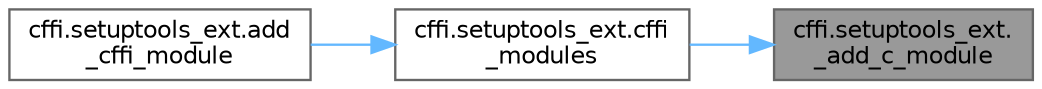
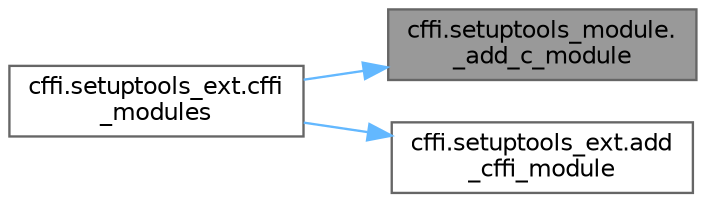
  digraph {
    rankdir=RL
    node [color=grey40 fillcolor=white fontname=Helvetica fontsize=10 shape=box style=filled]
    edge [color=steelblue1 dir=back fontname=Helvetica fontsize=10 labelfontname=Helvetica labelfontsize=10 style=solid]
-   n1 [color=gray40 fillcolor=grey60 fontcolor=black height=0.2 label="cffi.setuptools_ext.\l_add_c_module" width=0.4]
+   n1 [color=gray40 fillcolor=grey60 fontcolor=black height=0.2 label="cffi.setuptools_module.\l_add_c_module" width=0.4]
    n2 [height=0.2 label="cffi.setuptools_ext.cffi\l_modules" width=0.4]
    n3 [height=0.2 label="cffi.setuptools_ext.add\l_cffi_module" width=0.4]
    n1 -> n2
-   n2 -> n3
+   n3 -> n2
  }
